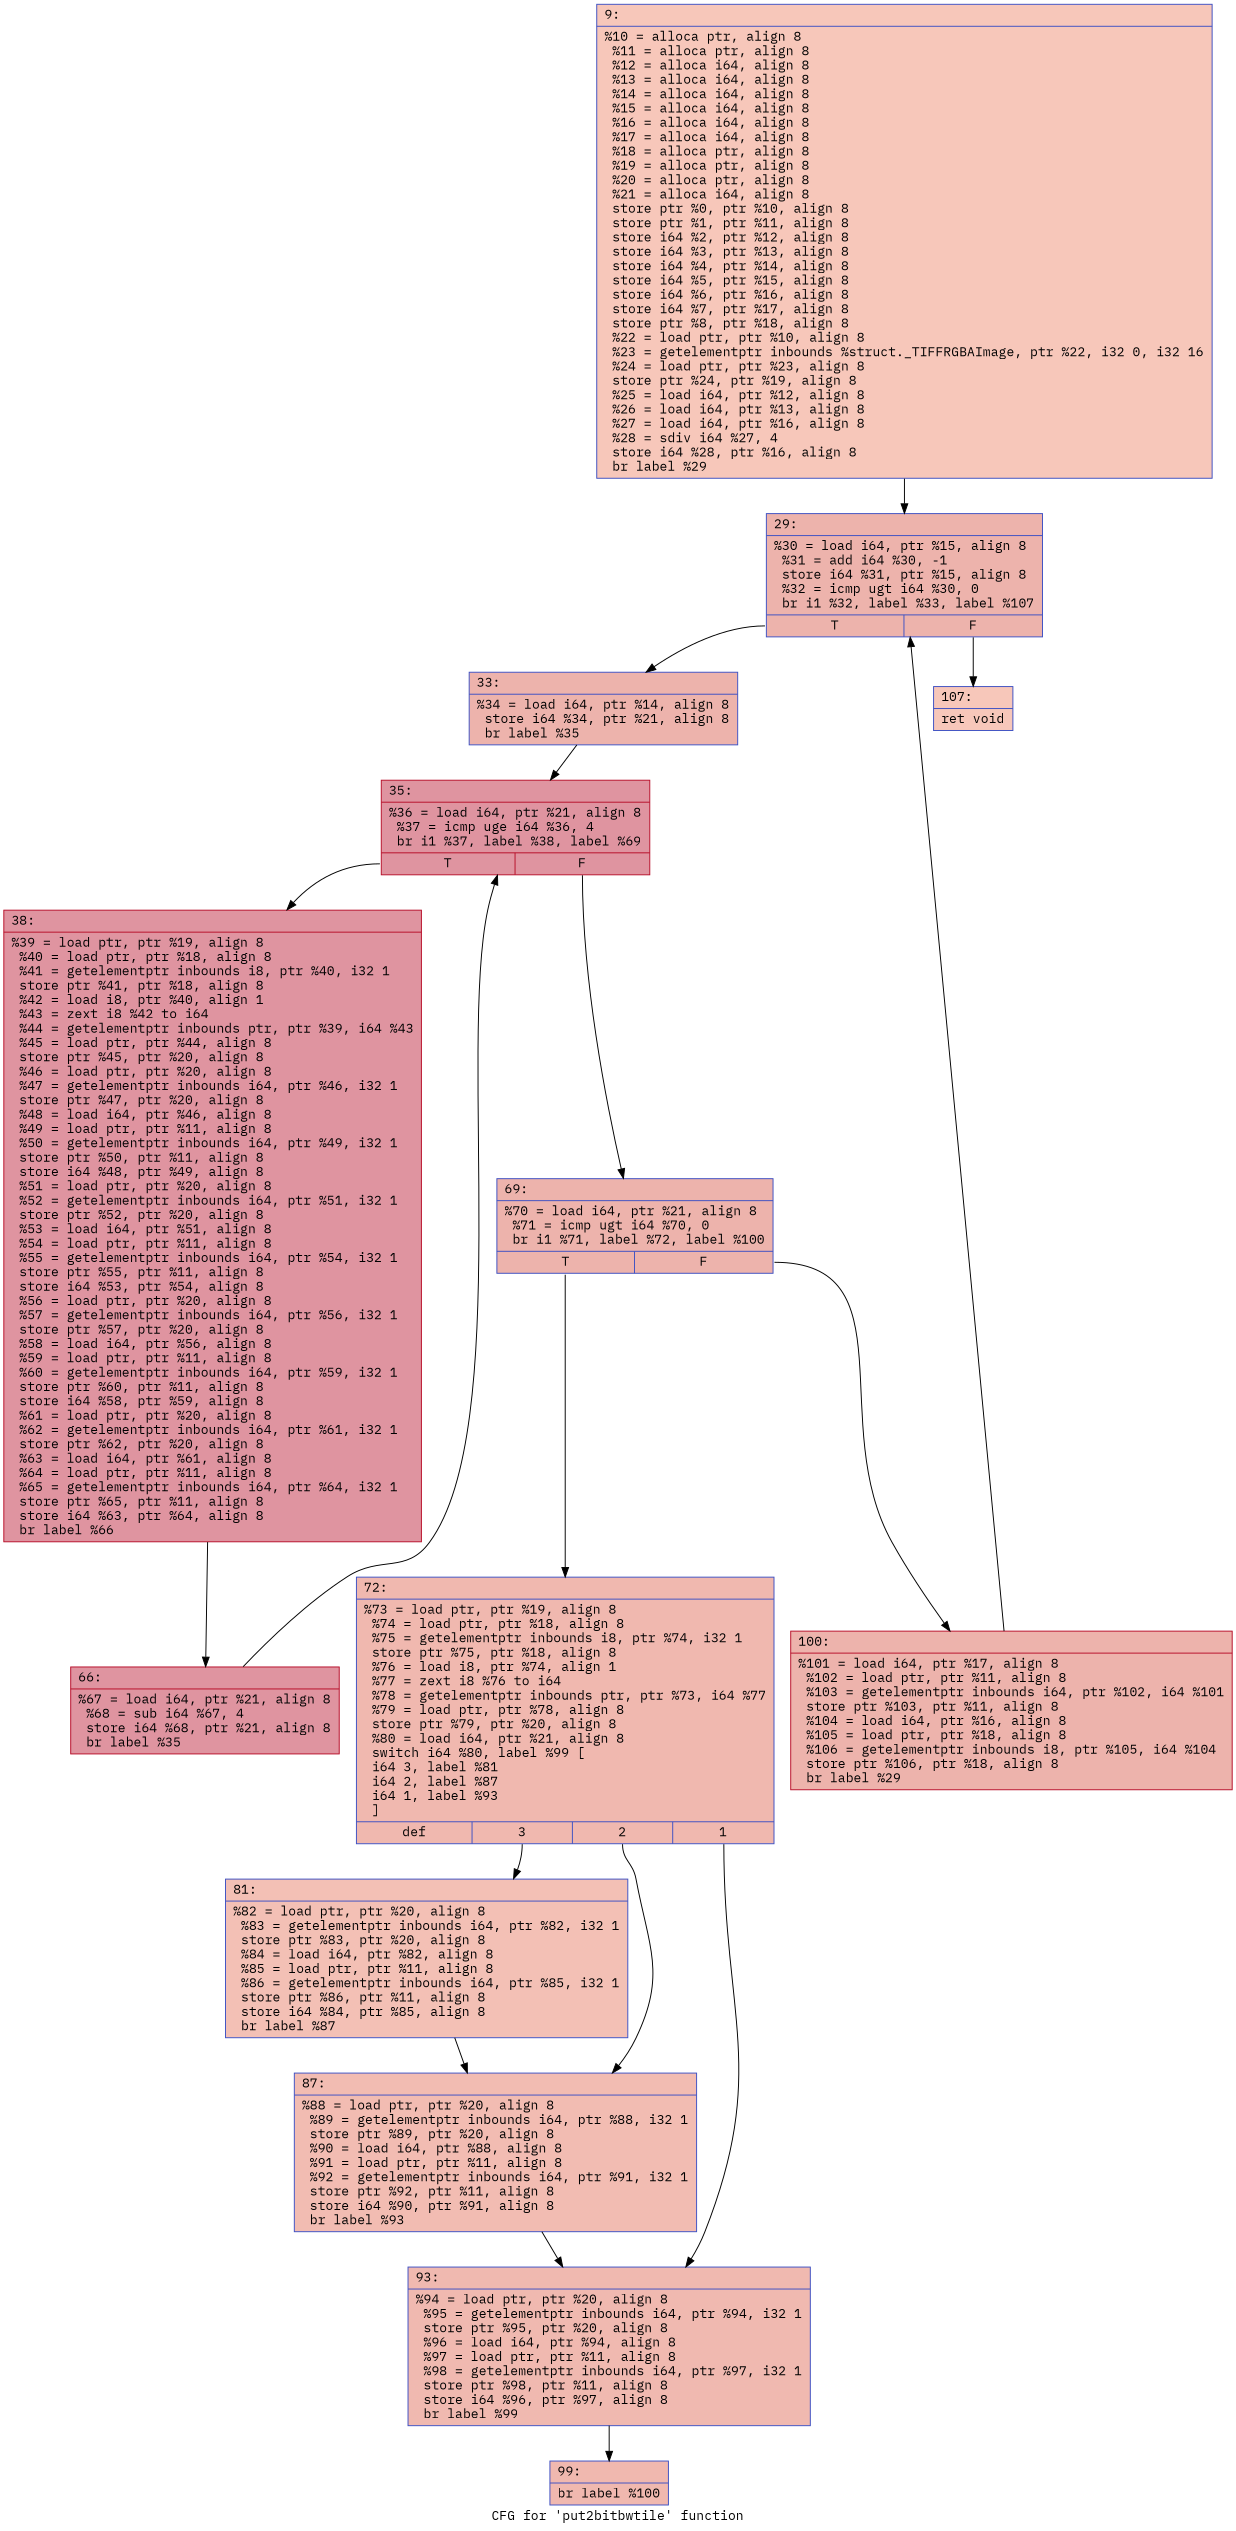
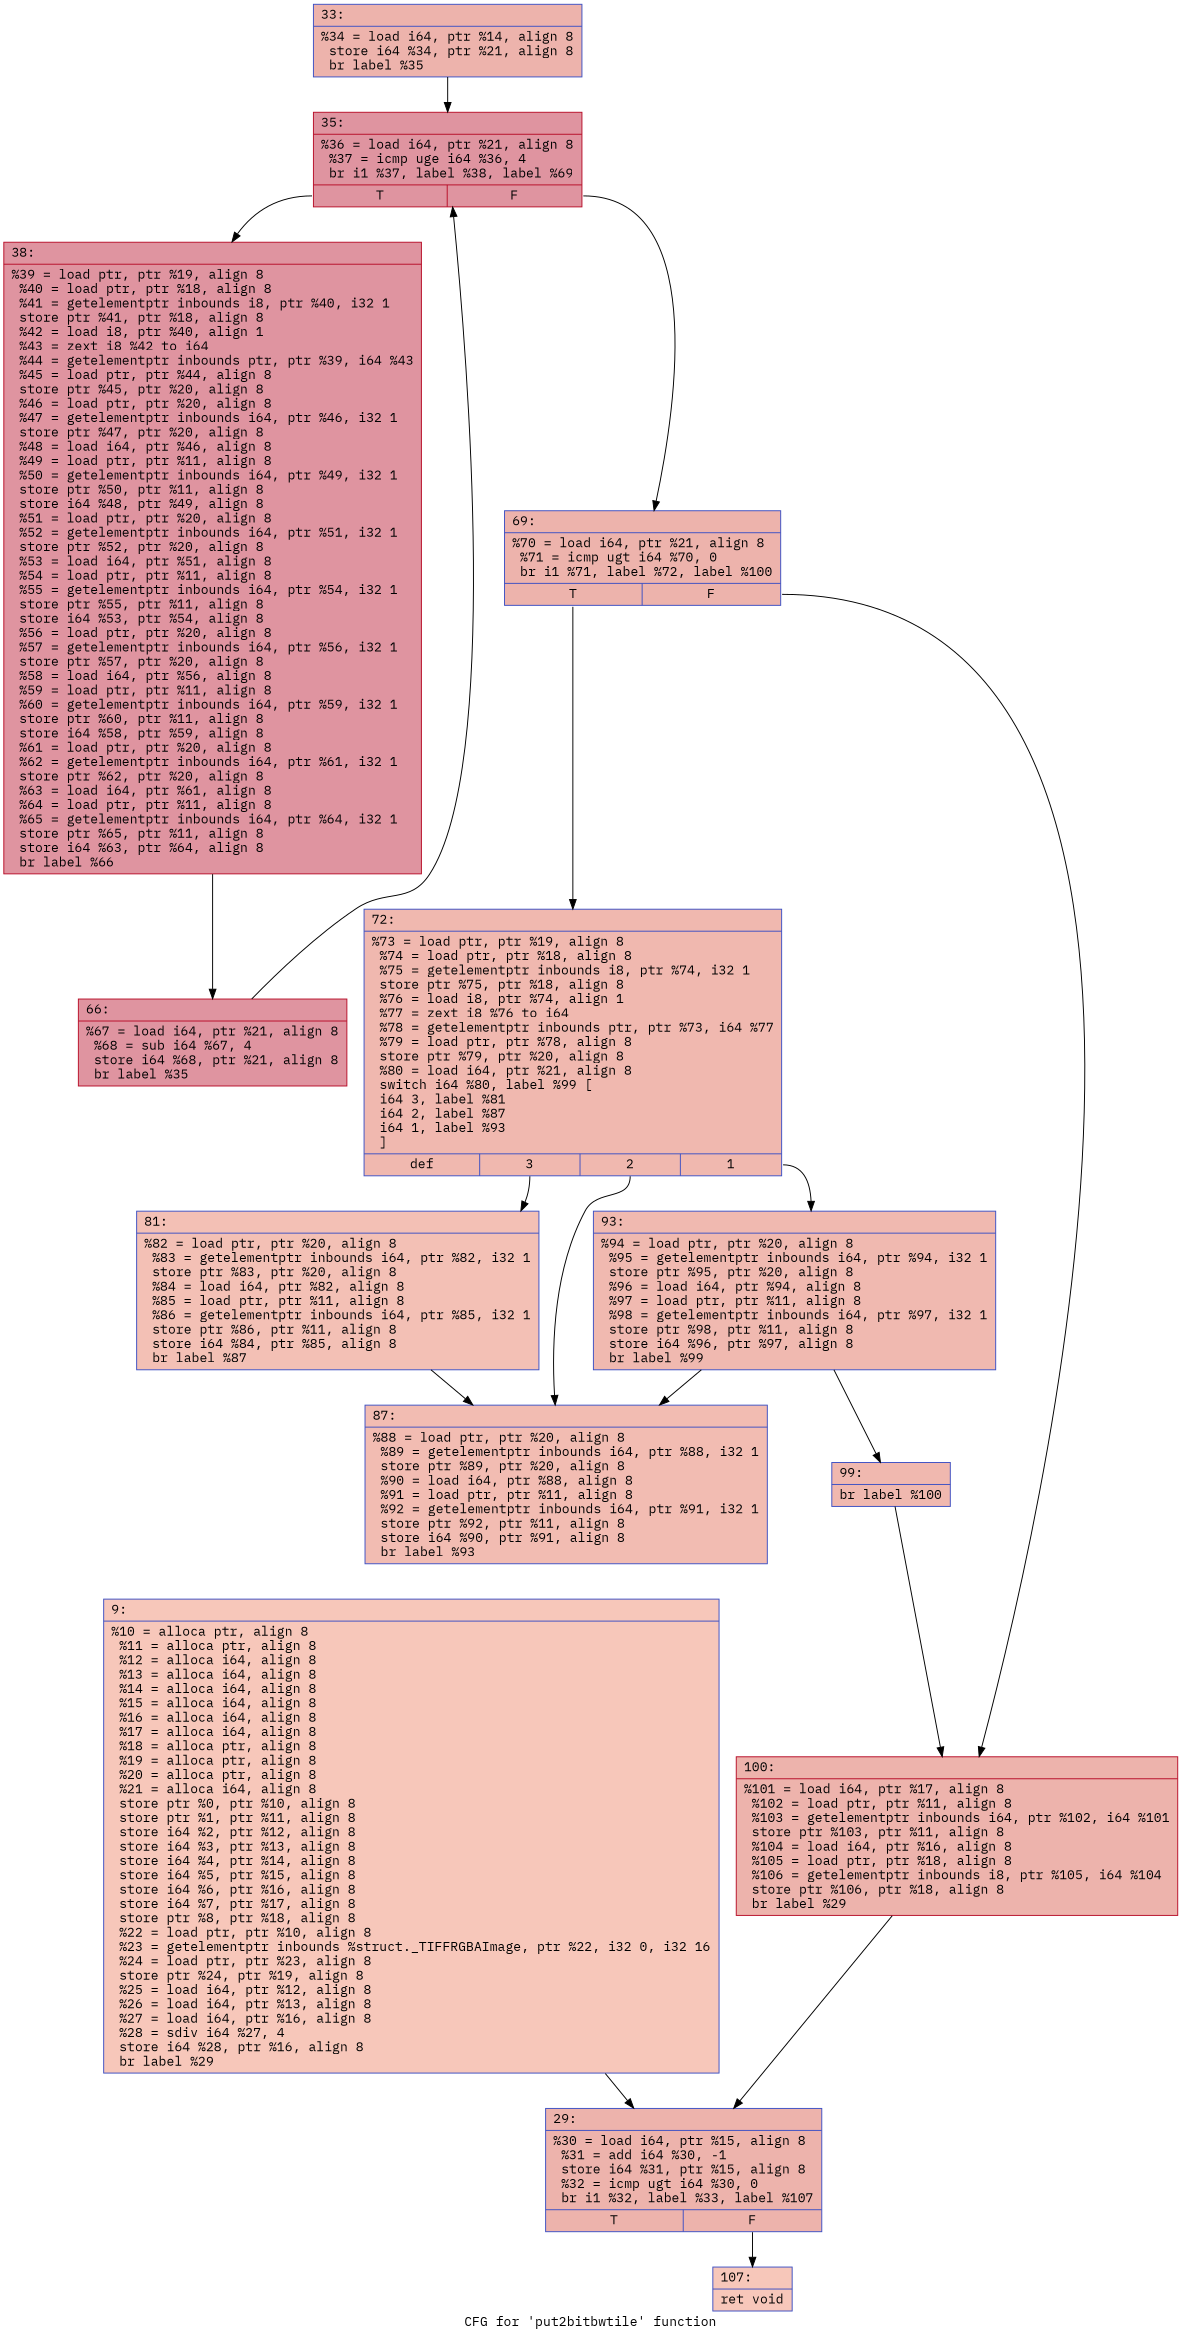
  digraph {
    fontname="IBM Plex Mono"
    label="CFG for 'put2bitbwtile' function"
    node [color="#3d50c3ff" fillcolor="#d6524470" fontname="IBM Plex Mono" shape=record style=filled]
    edge [fontname="IBM Plex Mono"]
    n1 [fillcolor="#ec7f6370" label="{9:\l|  %10 = alloca ptr, align 8\l  %11 = alloca ptr, align 8\l  %12 = alloca i64, align 8\l  %13 = alloca i64, align 8\l  %14 = alloca i64, align 8\l  %15 = alloca i64, align 8\l  %16 = alloca i64, align 8\l  %17 = alloca i64, align 8\l  %18 = alloca ptr, align 8\l  %19 = alloca ptr, align 8\l  %20 = alloca ptr, align 8\l  %21 = alloca i64, align 8\l  store ptr %0, ptr %10, align 8\l  store ptr %1, ptr %11, align 8\l  store i64 %2, ptr %12, align 8\l  store i64 %3, ptr %13, align 8\l  store i64 %4, ptr %14, align 8\l  store i64 %5, ptr %15, align 8\l  store i64 %6, ptr %16, align 8\l  store i64 %7, ptr %17, align 8\l  store ptr %8, ptr %18, align 8\l  %22 = load ptr, ptr %10, align 8\l  %23 = getelementptr inbounds %struct._TIFFRGBAImage, ptr %22, i32 0, i32 16\l  %24 = load ptr, ptr %23, align 8\l  store ptr %24, ptr %19, align 8\l  %25 = load i64, ptr %12, align 8\l  %26 = load i64, ptr %13, align 8\l  %27 = load i64, ptr %16, align 8\l  %28 = sdiv i64 %27, 4\l  store i64 %28, ptr %16, align 8\l  br label %29\l}"]
    n2 [label="{29:\l|  %30 = load i64, ptr %15, align 8\l  %31 = add i64 %30, -1\l  store i64 %31, ptr %15, align 8\l  %32 = icmp ugt i64 %30, 0\l  br i1 %32, label %33, label %107\l|{<s0>T|<s1>F}}"]
    n3 [label="{33:\l|  %34 = load i64, ptr %14, align 8\l  store i64 %34, ptr %21, align 8\l  br label %35\l}"]
    n4 [fillcolor="#ec7f6370" label="{107:\l|  ret void\l}"]
    n5 [color="#b70d28ff" fillcolor="#b70d2870" label="{35:\l|  %36 = load i64, ptr %21, align 8\l  %37 = icmp uge i64 %36, 4\l  br i1 %37, label %38, label %69\l|{<s0>T|<s1>F}}"]
    n6 [color="#b70d28ff" fillcolor="#b70d2870" label="{38:\l|  %39 = load ptr, ptr %19, align 8\l  %40 = load ptr, ptr %18, align 8\l  %41 = getelementptr inbounds i8, ptr %40, i32 1\l  store ptr %41, ptr %18, align 8\l  %42 = load i8, ptr %40, align 1\l  %43 = zext i8 %42 to i64\l  %44 = getelementptr inbounds ptr, ptr %39, i64 %43\l  %45 = load ptr, ptr %44, align 8\l  store ptr %45, ptr %20, align 8\l  %46 = load ptr, ptr %20, align 8\l  %47 = getelementptr inbounds i64, ptr %46, i32 1\l  store ptr %47, ptr %20, align 8\l  %48 = load i64, ptr %46, align 8\l  %49 = load ptr, ptr %11, align 8\l  %50 = getelementptr inbounds i64, ptr %49, i32 1\l  store ptr %50, ptr %11, align 8\l  store i64 %48, ptr %49, align 8\l  %51 = load ptr, ptr %20, align 8\l  %52 = getelementptr inbounds i64, ptr %51, i32 1\l  store ptr %52, ptr %20, align 8\l  %53 = load i64, ptr %51, align 8\l  %54 = load ptr, ptr %11, align 8\l  %55 = getelementptr inbounds i64, ptr %54, i32 1\l  store ptr %55, ptr %11, align 8\l  store i64 %53, ptr %54, align 8\l  %56 = load ptr, ptr %20, align 8\l  %57 = getelementptr inbounds i64, ptr %56, i32 1\l  store ptr %57, ptr %20, align 8\l  %58 = load i64, ptr %56, align 8\l  %59 = load ptr, ptr %11, align 8\l  %60 = getelementptr inbounds i64, ptr %59, i32 1\l  store ptr %60, ptr %11, align 8\l  store i64 %58, ptr %59, align 8\l  %61 = load ptr, ptr %20, align 8\l  %62 = getelementptr inbounds i64, ptr %61, i32 1\l  store ptr %62, ptr %20, align 8\l  %63 = load i64, ptr %61, align 8\l  %64 = load ptr, ptr %11, align 8\l  %65 = getelementptr inbounds i64, ptr %64, i32 1\l  store ptr %65, ptr %11, align 8\l  store i64 %63, ptr %64, align 8\l  br label %66\l}"]
    n7 [label="{69:\l|  %70 = load i64, ptr %21, align 8\l  %71 = icmp ugt i64 %70, 0\l  br i1 %71, label %72, label %100\l|{<s0>T|<s1>F}}"]
    n8 [color="#b70d28ff" fillcolor="#b70d2870" label="{66:\l|  %67 = load i64, ptr %21, align 8\l  %68 = sub i64 %67, 4\l  store i64 %68, ptr %21, align 8\l  br label %35\l}"]
    n9 [fillcolor="#dc5d4a70" label="{72:\l|  %73 = load ptr, ptr %19, align 8\l  %74 = load ptr, ptr %18, align 8\l  %75 = getelementptr inbounds i8, ptr %74, i32 1\l  store ptr %75, ptr %18, align 8\l  %76 = load i8, ptr %74, align 1\l  %77 = zext i8 %76 to i64\l  %78 = getelementptr inbounds ptr, ptr %73, i64 %77\l  %79 = load ptr, ptr %78, align 8\l  store ptr %79, ptr %20, align 8\l  %80 = load i64, ptr %21, align 8\l  switch i64 %80, label %99 [\l    i64 3, label %81\l    i64 2, label %87\l    i64 1, label %93\l  ]\l|{<s0>def|<s1>3|<s2>2|<s3>1}}"]
    n10 [color="#b70d28ff" label="{100:\l|  %101 = load i64, ptr %17, align 8\l  %102 = load ptr, ptr %11, align 8\l  %103 = getelementptr inbounds i64, ptr %102, i64 %101\l  store ptr %103, ptr %11, align 8\l  %104 = load i64, ptr %16, align 8\l  %105 = load ptr, ptr %18, align 8\l  %106 = getelementptr inbounds i8, ptr %105, i64 %104\l  store ptr %106, ptr %18, align 8\l  br label %29\l}"]
    n11 [fillcolor="#e5705870" label="{81:\l|  %82 = load ptr, ptr %20, align 8\l  %83 = getelementptr inbounds i64, ptr %82, i32 1\l  store ptr %83, ptr %20, align 8\l  %84 = load i64, ptr %82, align 8\l  %85 = load ptr, ptr %11, align 8\l  %86 = getelementptr inbounds i64, ptr %85, i32 1\l  store ptr %86, ptr %11, align 8\l  store i64 %84, ptr %85, align 8\l  br label %87\l}"]
    n12 [fillcolor="#e1675170" label="{87:\l|  %88 = load ptr, ptr %20, align 8\l  %89 = getelementptr inbounds i64, ptr %88, i32 1\l  store ptr %89, ptr %20, align 8\l  %90 = load i64, ptr %88, align 8\l  %91 = load ptr, ptr %11, align 8\l  %92 = getelementptr inbounds i64, ptr %91, i32 1\l  store ptr %92, ptr %11, align 8\l  store i64 %90, ptr %91, align 8\l  br label %93\l}"]
    n13 [fillcolor="#de614d70" label="{93:\l|  %94 = load ptr, ptr %20, align 8\l  %95 = getelementptr inbounds i64, ptr %94, i32 1\l  store ptr %95, ptr %20, align 8\l  %96 = load i64, ptr %94, align 8\l  %97 = load ptr, ptr %11, align 8\l  %98 = getelementptr inbounds i64, ptr %97, i32 1\l  store ptr %98, ptr %11, align 8\l  store i64 %96, ptr %97, align 8\l  br label %99\l}"]
    n14 [fillcolor="#dc5d4a70" label="{99:\l|  br label %100\l}"]
    n1 -> n2
-   n2 -> n3 [tailport=s0]
    n2 -> n4 [tailport=s1]
    n3 -> n5
    n5 -> n6 [tailport=s0]
    n5 -> n7 [tailport=s1]
    n6 -> n8
    n7 -> n9 [tailport=s0]
    n7 -> n10 [tailport=s1]
    n8 -> n5
    n9 -> n11 [tailport=s1]
    n9 -> n12 [tailport=s2]
    n9 -> n13 [tailport=s3]
    n10 -> n2
    n11 -> n12
-   n12 -> n13
+   n13 -> n12
    n13 -> n14
+   n14 -> n10
  }
